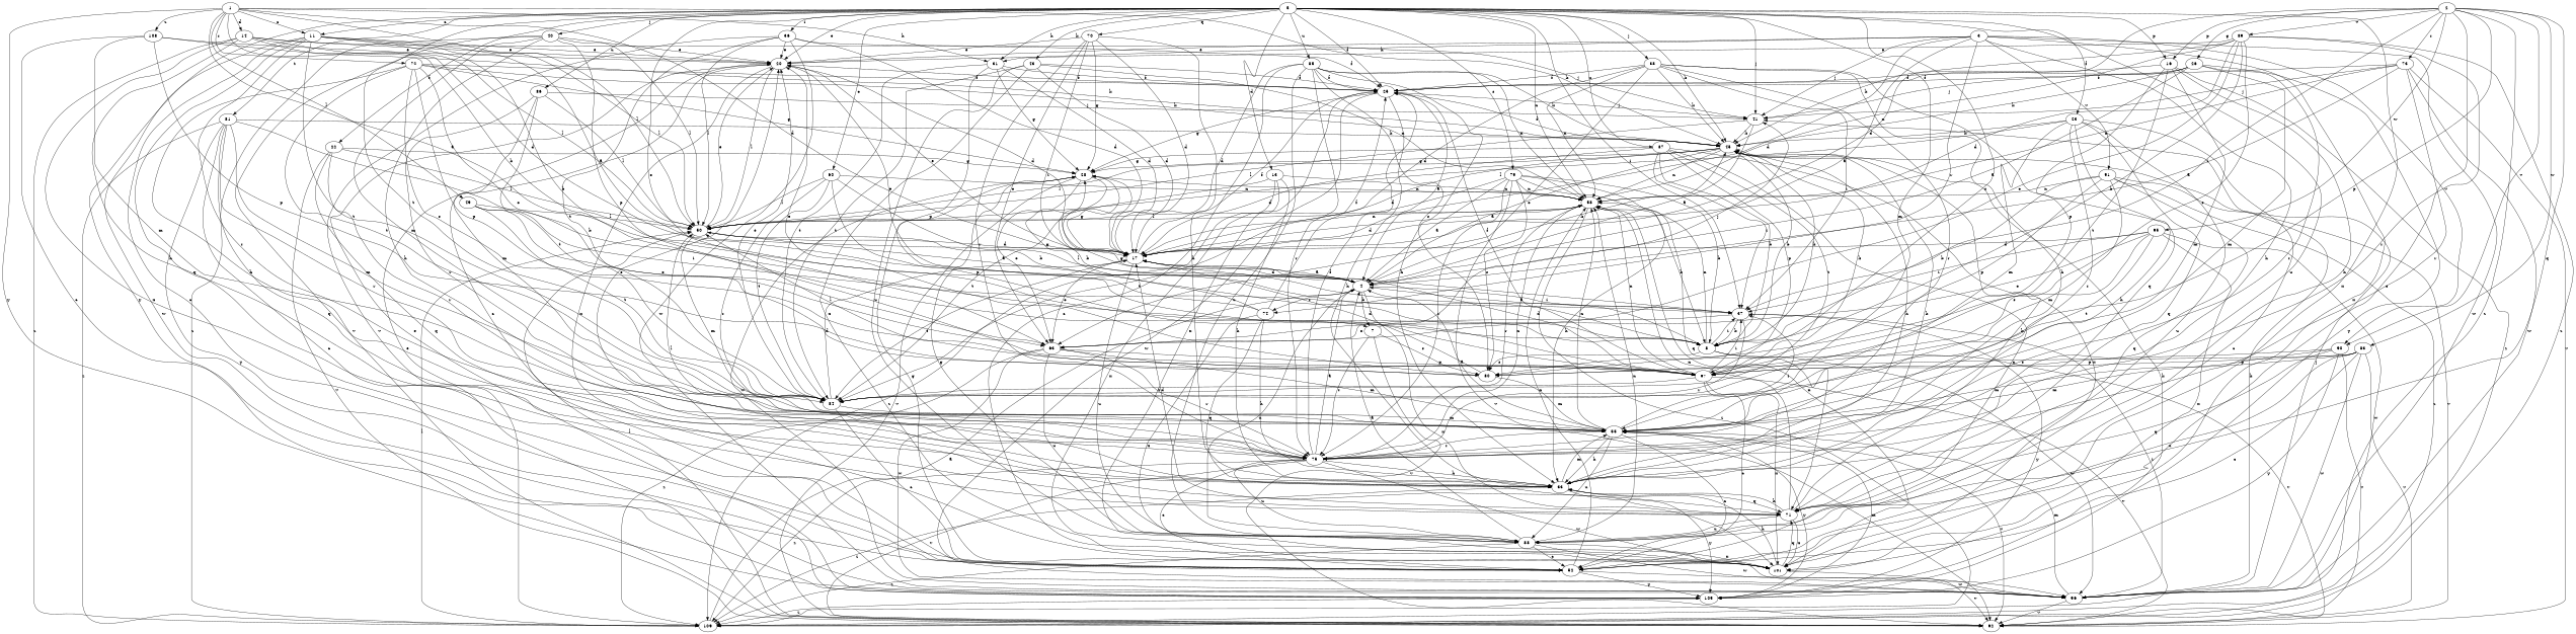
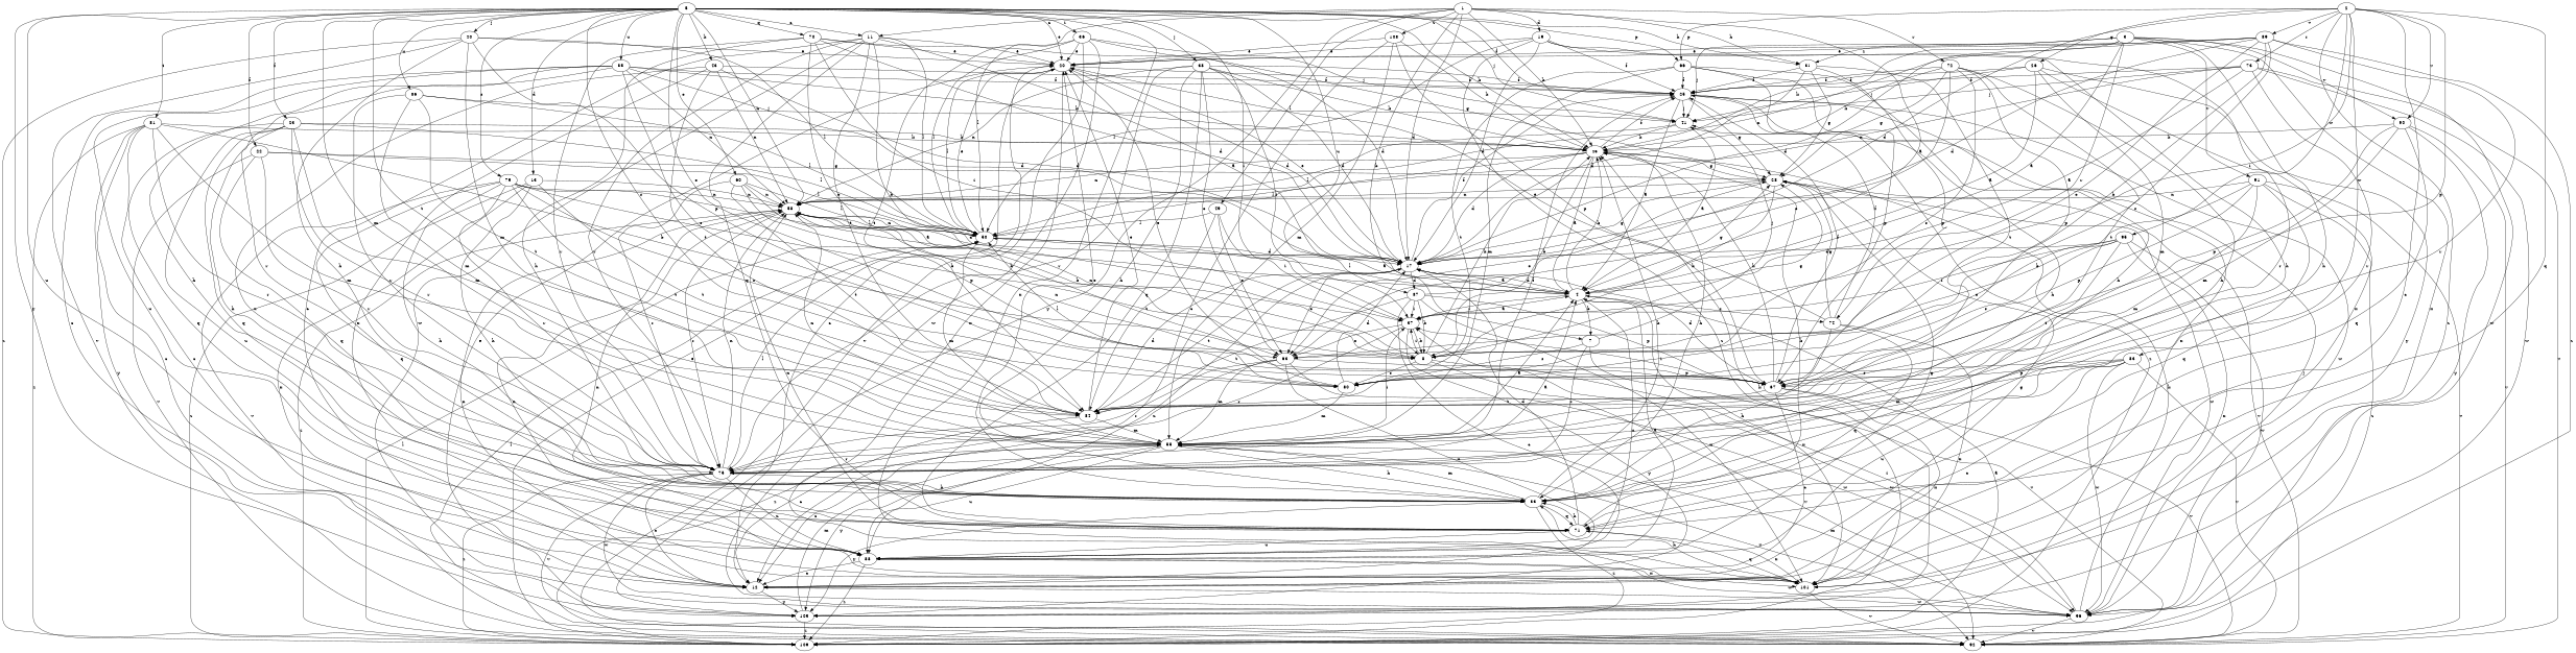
  strict digraph {
    n1 [label=5]
    11
    13
    20
    22
    23
    25
    31
    36
    37
    38
    40
    41
    43
    45
    55
    58
    60
    63
-   66 [label=16]
+   66
    70
    79
    80
    81
    84
    85
    86
    87
    88
    101
    105
    4
    50
-   12 [label=52]
+   12
    71
    96
    75
    8
    109
    33
    17
    92
    28
    67
    1
    7
-   14
+   14 [label=19]
    49
    72
    108
    74
    2
    26
    73
    89
    90
    n57 [label=83]
    95
    3
    91
    n1 -> 11 [label=c]
    n1 -> 13 [label=d]
    n1 -> 20 [label=e]
    n1 -> 22 [label=f]
    n1 -> 23 [label=f]
    n1 -> 25 [label=f]
    n1 -> 31 [label=h]
    n1 -> 36 [label=i]
    n1 -> 37 [label=i]
    n1 -> 38 [label=j]
    n1 -> 40 [label=j]
    n1 -> 41 [label=j]
    n1 -> 43 [label=k]
    n1 -> 45 [label=k]
    n1 -> 55 [label=m]
    n1 -> 58 [label=n]
    n1 -> 60 [label=o]
    n1 -> 63 [label=o]
    n1 -> 66 [label=p]
    n1 -> 70 [label=q]
    n1 -> 79 [label=s]
    n1 -> 80 [label=s]
    n1 -> 81 [label=t]
    n1 -> 84 [label=t]
    n1 -> 85 [label=u]
    n1 -> 86 [label=u]
    n1 -> 87 [label=u]
    n1 -> 88 [label=u]
    n1 -> 101 [label=x]
    n1 -> 105 [label=y]
    11 -> 20 [label=e]
    11 -> 84 [label=t]
    11 -> 4 [label=a]
    11 -> 50 [label=l]
    11 -> 12 [label=c]
    11 -> 71 [label=q]
    11 -> 96 [label=w]
    11 -> 75 [label=r]
    11 -> 8 [label=b]
    13 -> 58 [label=n]
    13 -> 84 [label=t]
    13 -> 101 [label=x]
    13 -> 109 [label=z]
    13 -> 33 [label=h]
    20 -> 25 [label=f]
    20 -> 101 [label=x]
    20 -> 50 [label=l]
    20 -> 12 [label=c]
    20 -> 17 [label=d]
    22 -> 50 [label=l]
    22 -> 71 [label=q]
    22 -> 75 [label=r]
    22 -> 92 [label=v]
    22 -> 28 [label=g]
    23 -> 45 [label=k]
    23 -> 55 [label=m]
    23 -> 88 [label=u]
    23 -> 50 [label=l]
    23 -> 12 [label=c]
    23 -> 71 [label=q]
    23 -> 75 [label=r]
    23 -> 33 [label=h]
    25 -> 41 [label=j]
    25 -> 101 [label=x]
    25 -> 4 [label=a]
    25 -> 96 [label=w]
    25 -> 33 [label=h]
    25 -> 28 [label=g]
    31 -> 25 [label=f]
    31 -> 84 [label=t]
    31 -> 17 [label=d]
    31 -> 28 [label=g]
    31 -> 67 [label=p]
    36 -> 20 [label=e]
    36 -> 41 [label=j]
    36 -> 84 [label=t]
    36 -> 50 [label=l]
    36 -> 96 [label=w]
    36 -> 17 [label=d]
    36 -> 92 [label=v]
    37 -> 63 [label=o]
    37 -> 105 [label=y]
    37 -> 4 [label=a]
    37 -> 75 [label=r]
    37 -> 8 [label=b]
    38 -> 25 [label=f]
    38 -> 37 [label=i]
    38 -> 45 [label=k]
    38 -> 58 [label=n]
    38 -> 63 [label=o]
    38 -> 71 [label=q]
    38 -> 75 [label=r]
    38 -> 33 [label=h]
    38 -> 17 [label=d]
    40 -> 20 [label=e]
    40 -> 55 [label=m]
    40 -> 50 [label=l]
    40 -> 109 [label=z]
    40 -> 33 [label=h]
    40 -> 92 [label=v]
    40 -> 67 [label=p]
    41 -> 45 [label=k]
    41 -> 4 [label=a]
    41 -> 50 [label=l]
    43 -> 25 [label=f]
    43 -> 58 [label=n]
    43 -> 84 [label=t]
    43 -> 88 [label=u]
    43 -> 101 [label=x]
    43 -> 17 [label=d]
    45 -> 25 [label=f]
    45 -> 58 [label=n]
    45 -> 4 [label=a]
    45 -> 50 [label=l]
    45 -> 8 [label=b]
    45 -> 33 [label=h]
    45 -> 17 [label=d]
    45 -> 28 [label=g]
    55 -> 37 [label=i]
    55 -> 58 [label=n]
    55 -> 88 [label=u]
    55 -> 105 [label=y]
    55 -> 4 [label=a]
    55 -> 12 [label=c]
    55 -> 75 [label=r]
    55 -> 33 [label=h]
    55 -> 92 [label=v]
    58 -> 50 [label=l]
    58 -> 75 [label=r]
    58 -> 8 [label=b]
    58 -> 109 [label=z]
    58 -> 17 [label=d]
    60 -> 58 [label=n]
    60 -> 84 [label=t]
    60 -> 50 [label=l]
    60 -> 75 [label=r]
    60 -> 8 [label=b]
    60 -> 67 [label=p]
    63 -> 55 [label=m]
    63 -> 88 [label=u]
    63 -> 96 [label=w]
    63 -> 75 [label=r]
    63 -> 109 [label=z]
    63 -> 67 [label=p]
    66 -> 25 [label=f]
    66 -> 55 [label=m]
    66 -> 84 [label=t]
    66 -> 109 [label=z]
    66 -> 33 [label=h]
    66 -> 67 [label=p]
    70 -> 20 [label=e]
    70 -> 37 [label=i]
    70 -> 63 [label=o]
    70 -> 75 [label=r]
    70 -> 33 [label=h]
    70 -> 17 [label=d]
    70 -> 28 [label=g]
    79 -> 58 [label=n]
    79 -> 80 [label=s]
    79 -> 84 [label=t]
    79 -> 4 [label=a]
    79 -> 71 [label=q]
    79 -> 75 [label=r]
    79 -> 8 [label=b]
    79 -> 33 [label=h]
    79 -> 92 [label=v]
    80 -> 20 [label=e]
    80 -> 55 [label=m]
    80 -> 50 [label=l]
    80 -> 17 [label=d]
    81 -> 45 [label=k]
    81 -> 55 [label=m]
    81 -> 105 [label=y]
    81 -> 12 [label=c]
    81 -> 71 [label=q]
    81 -> 75 [label=r]
    81 -> 8 [label=b]
    81 -> 109 [label=z]
    84 -> 20 [label=e]
    84 -> 55 [label=m]
    84 -> 12 [label=c]
    84 -> 17 [label=d]
    85 -> 25 [label=f]
    85 -> 45 [label=k]
    85 -> 58 [label=n]
    85 -> 80 [label=s]
    85 -> 88 [label=u]
    85 -> 12 [label=c]
    85 -> 75 [label=r]
    85 -> 33 [label=h]
    85 -> 17 [label=d]
    86 -> 41 [label=j]
    86 -> 55 [label=m]
    86 -> 84 [label=t]
    86 -> 50 [label=l]
    86 -> 75 [label=r]
    87 -> 37 [label=i]
    87 -> 84 [label=t]
    87 -> 101 [label=x]
    87 -> 12 [label=c]
    87 -> 8 [label=b]
-   87 -> 17 [label=d]
+   17 -> 87 [label=d]
    87 -> 28 [label=g]
    87 -> 67 [label=p]
    88 -> 58 [label=n]
    88 -> 101 [label=x]
    88 -> 4 [label=a]
    88 -> 12 [label=c]
    88 -> 96 [label=w]
    88 -> 109 [label=z]
    88 -> 28 [label=g]
    101 -> 58 [label=n]
    101 -> 71 [label=q]
    101 -> 33 [label=h]
    101 -> 92 [label=v]
    105 -> 20 [label=e]
    105 -> 45 [label=k]
    105 -> 55 [label=m]
    105 -> 109 [label=z]
    4 -> 37 [label=i]
    4 -> 45 [label=k]
    4 -> 88 [label=u]
    4 -> 101 [label=x]
    4 -> 50 [label=l]
    4 -> 17 [label=d]
    4 -> 7 [label=b]
    4 -> 74 [label=r]
    50 -> 20 [label=e]
    50 -> 55 [label=m]
    50 -> 58 [label=n]
    50 -> 4 [label=a]
    50 -> 17 [label=d]
    12 -> 58 [label=n]
    12 -> 105 [label=y]
    12 -> 96 [label=w]
    12 -> 28 [label=g]
    71 -> 45 [label=k]
    71 -> 58 [label=n]
    71 -> 88 [label=u]
    71 -> 101 [label=x]
    71 -> 33 [label=h]
    71 -> 17 [label=d]
    96 -> 37 [label=i]
    96 -> 41 [label=j]
    96 -> 45 [label=k]
    96 -> 55 [label=m]
    96 -> 92 [label=v]
    75 -> 25 [label=f]
    75 -> 58 [label=n]
    75 -> 88 [label=u]
    75 -> 4 [label=a]
    75 -> 50 [label=l]
    75 -> 12 [label=c]
    75 -> 96 [label=w]
    75 -> 109 [label=z]
    75 -> 33 [label=h]
    75 -> 92 [label=v]
    8 -> 37 [label=i]
    8 -> 45 [label=k]
    8 -> 58 [label=n]
    8 -> 80 [label=s]
    8 -> 96 [label=w]
    8 -> 92 [label=v]
    8 -> 28 [label=g]
    109 -> 20 [label=e]
    109 -> 4 [label=a]
    109 -> 50 [label=l]
    33 -> 20 [label=e]
    33 -> 45 [label=k]
    33 -> 55 [label=m]
    33 -> 105 [label=y]
    33 -> 71 [label=q]
    33 -> 109 [label=z]
    17 -> 20 [label=e]
    17 -> 25 [label=f]
    17 -> 63 [label=o]
    17 -> 84 [label=t]
    17 -> 88 [label=u]
    17 -> 4 [label=a]
    17 -> 28 [label=g]
    92 -> 50 [label=l]
    28 -> 58 [label=n]
    28 -> 63 [label=o]
    28 -> 96 [label=w]
    28 -> 8 [label=b]
    28 -> 92 [label=v]
    67 -> 25 [label=f]
    67 -> 37 [label=i]
    67 -> 45 [label=k]
    67 -> 58 [label=n]
    67 -> 84 [label=t]
    67 -> 101 [label=x]
    67 -> 12 [label=c]
    67 -> 17 [label=d]
    67 -> 92 [label=v]
    1 -> 11 [label=c]
    1 -> 31 [label=h]
    1 -> 45 [label=k]
    1 -> 105 [label=y]
    1 -> 4 [label=a]
    1 -> 50 [label=l]
    1 -> 17 [label=d]
    1 -> 7 [label=b]
    1 -> 14 [label=d]
    1 -> 49 [label=l]
    1 -> 72 [label=r]
    1 -> 108 [label=z]
    7 -> 41 [label=j]
    7 -> 80 [label=s]
    7 -> 75 [label=r]
    7 -> 92 [label=v]
    14 -> 20 [label=e]
    14 -> 25 [label=f]
    14 -> 101 [label=x]
    14 -> 50 [label=l]
    14 -> 109 [label=z]
    14 -> 33 [label=h]
    14 -> 17 [label=d]
    49 -> 37 [label=i]
    49 -> 63 [label=o]
    49 -> 84 [label=t]
    49 -> 50 [label=l]
    72 -> 25 [label=f]
    72 -> 45 [label=k]
    72 -> 63 [label=o]
    72 -> 80 [label=s]
    72 -> 84 [label=t]
    72 -> 33 [label=h]
    72 -> 28 [label=g]
    72 -> 67 [label=p]
    108 -> 20 [label=e]
    108 -> 45 [label=k]
    108 -> 55 [label=m]
    108 -> 12 [label=c]
    108 -> 67 [label=p]
    74 -> 20 [label=e]
    74 -> 25 [label=f]
    74 -> 101 [label=x]
    74 -> 71 [label=q]
    74 -> 33 [label=h]
    74 -> 28 [label=g]
    2 -> 37 [label=i]
    2 -> 66 [label=p]
    2 -> 12 [label=c]
    2 -> 71 [label=q]
    2 -> 109 [label=z]
    2 -> 17 [label=d]
    2 -> 67 [label=p]
    2 -> 26 [label=g]
    2 -> 73 [label=r]
    2 -> 89 [label=v]
    2 -> 90 [label=v]
    2 -> n57 [label=w]
    2 -> 95 [label=w]
    26 -> 25 [label=f]
    26 -> 41 [label=j]
    26 -> 55 [label=m]
    26 -> 105 [label=y]
    26 -> 4 [label=a]
    26 -> 75 [label=r]
    73 -> 25 [label=f]
    73 -> 41 [label=j]
    73 -> 58 [label=n]
    73 -> 4 [label=a]
    73 -> 96 [label=w]
    73 -> 75 [label=r]
    73 -> 92 [label=v]
    89 -> 20 [label=e]
    89 -> 45 [label=k]
    89 -> 58 [label=n]
    89 -> 63 [label=o]
    89 -> 80 [label=s]
    89 -> 75 [label=r]
    89 -> 8 [label=b]
    89 -> 109 [label=z]
    89 -> 17 [label=d]
-   26 -> 45 [label=k]
+   90 -> 45 [label=k]
    90 -> 55 [label=m]
    90 -> 105 [label=y]
    90 -> 71 [label=q]
    90 -> 92 [label=v]
    90 -> 67 [label=p]
    n57 -> 55 [label=m]
    n57 -> 80 [label=s]
    n57 -> 88 [label=u]
    n57 -> 12 [label=c]
    n57 -> 96 [label=w]
    n57 -> 92 [label=v]
    n57 -> 67 [label=p]
    95 -> 37 [label=i]
    95 -> 63 [label=o]
    95 -> 80 [label=s]
    95 -> 84 [label=t]
    95 -> 101 [label=x]
    95 -> 96 [label=w]
    95 -> 17 [label=d]
    3 -> 20 [label=e]
-   3 -> 31 [label=h]
+   3 -> 31 [label=z]
    3 -> 41 [label=j]
    3 -> 101 [label=x]
    3 -> 4 [label=a]
    3 -> 96 [label=w]
    3 -> 33 [label=h]
    3 -> 17 [label=d]
    3 -> 74 [label=r]
    3 -> 90 [label=v]
    3 -> 91 [label=v]
    91 -> 55 [label=m]
    91 -> 58 [label=n]
    91 -> 71 [label=q]
    91 -> 8 [label=b]
    91 -> 109 [label=z]
    91 -> 92 [label=v]
    91 -> 67 [label=p]
  }
